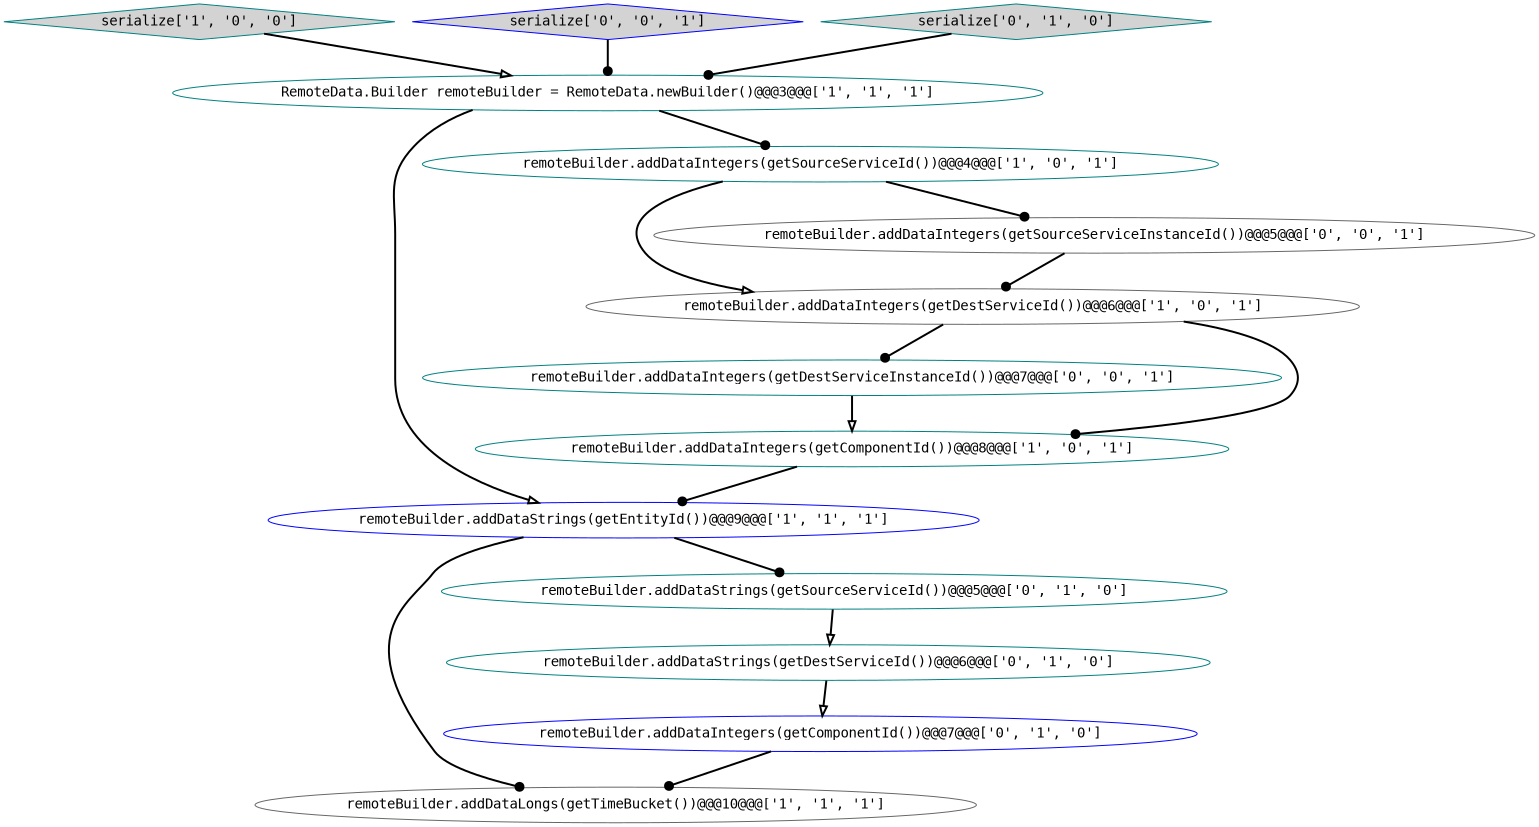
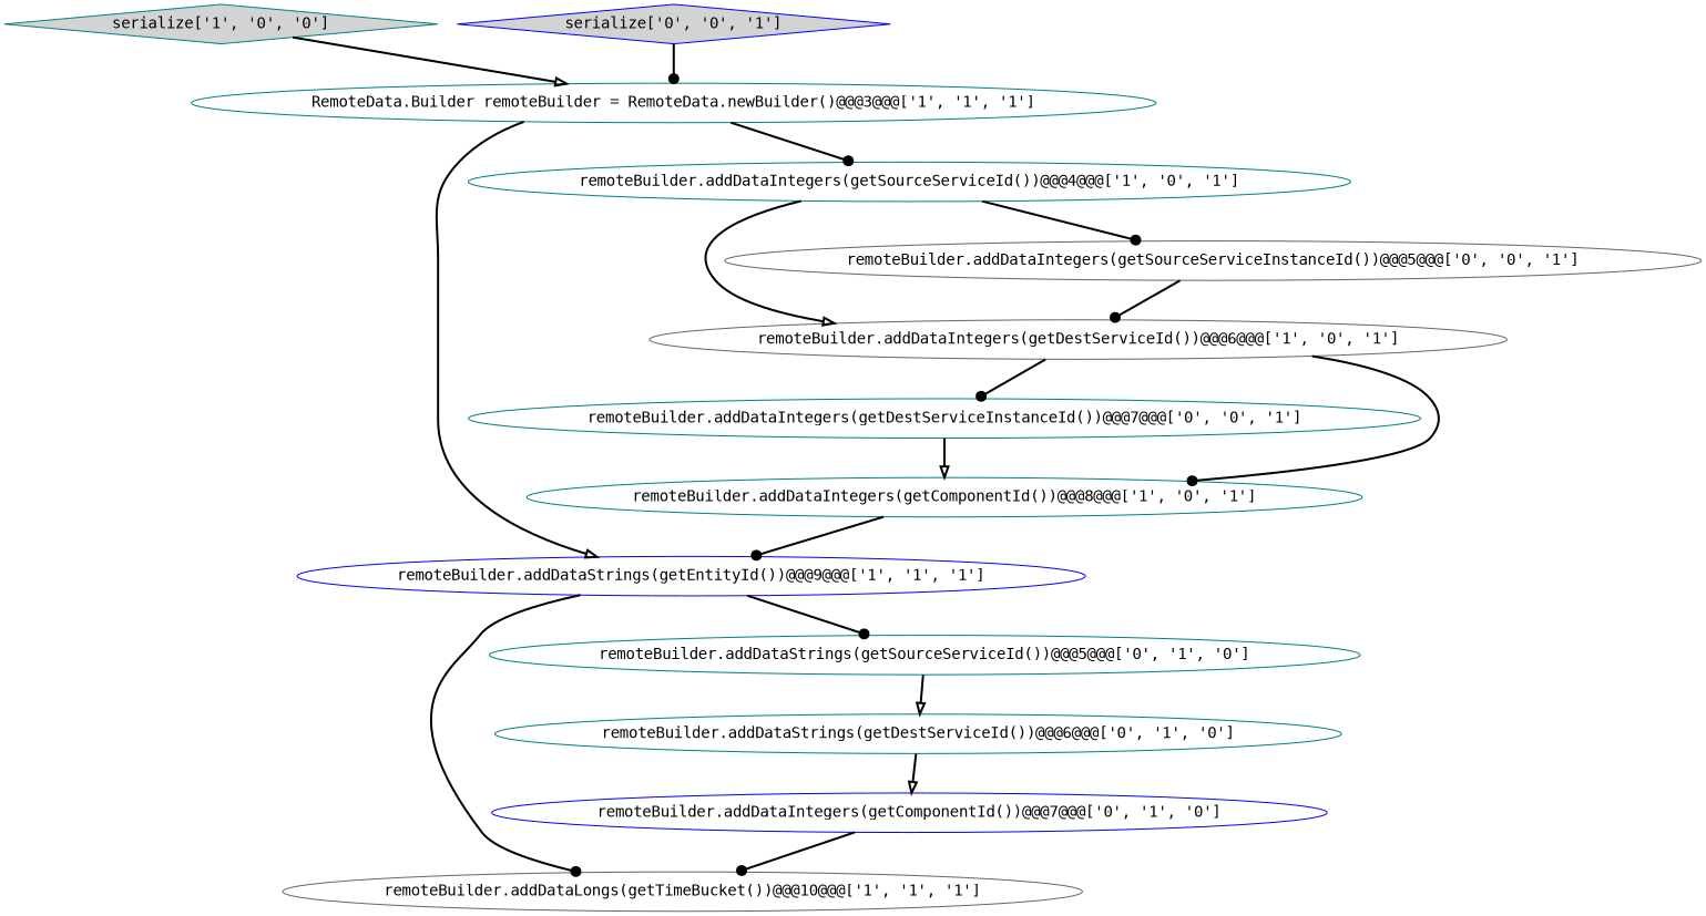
  digraph {
    fontname="DejaVu Sans Mono"
    node [color=teal fillcolor=white fontname="DejaVu Sans Mono" shape=ellipse style=filled]
    edge [arrowhead=dot fontname="DejaVu Sans Mono" style=bold]
    n1 [label="remoteBuilder.addDataIntegers(getDestServiceInstanceId())@@@7@@@['0', '0', '1']"]
    n2 [label="remoteBuilder.addDataIntegers(getComponentId())@@@8@@@['1', '0', '1']"]
    n3 [color=blue label="remoteBuilder.addDataStrings(getEntityId())@@@9@@@['1', '1', '1']"]
    n4 [label="remoteBuilder.addDataIntegers(getSourceServiceId())@@@4@@@['1', '0', '1']"]
    n5 [color=gray40 label="remoteBuilder.addDataIntegers(getDestServiceId())@@@6@@@['1', '0', '1']"]
    n6 [color=gray40 label="remoteBuilder.addDataIntegers(getSourceServiceInstanceId())@@@5@@@['0', '0', '1']"]
    n7 [color=blue label="remoteBuilder.addDataIntegers(getComponentId())@@@7@@@['0', '1', '0']"]
    n8 [color=gray40 label="remoteBuilder.addDataLongs(getTimeBucket())@@@10@@@['1', '1', '1']"]
    n9 [label="remoteBuilder.addDataStrings(getSourceServiceId())@@@5@@@['0', '1', '0']"]
    n10 [label="remoteBuilder.addDataStrings(getDestServiceId())@@@6@@@['0', '1', '0']"]
    n11 [fillcolor=lightgray label="serialize['1', '0', '0']" shape=diamond]
    n12 [label="RemoteData.Builder remoteBuilder = RemoteData.newBuilder()@@@3@@@['1', '1', '1']"]
    n13 [color=blue fillcolor=lightgray label="serialize['0', '0', '1']" shape=diamond]
-   n14 [fillcolor=lightgray label="serialize['0', '1', '0']" shape=diamond]
    n1 -> n2 [arrowhead=onormal]
    n2 -> n3
    n3 -> n8
    n3 -> n9
    n4 -> n5 [arrowhead=onormal]
    n4 -> n6
    n5 -> n1
    n5 -> n2
    n6 -> n5
    n7 -> n8
    n9 -> n10 [arrowhead=onormal]
    n10 -> n7 [arrowhead=onormal]
    n11 -> n12 [arrowhead=onormal]
    n12 -> n3 [arrowhead=onormal]
    n12 -> n4
    n13 -> n12
-   n14 -> n12
  }
